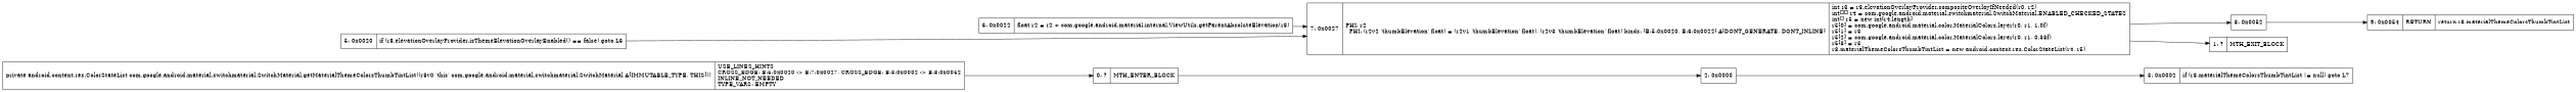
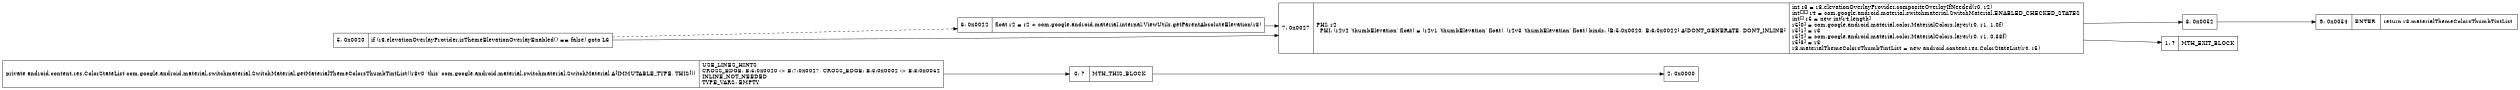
  digraph {
    rankdir=LR
    node [shape=record]
-   n1 [label="{0\:\ ?|MTH_ENTER_BLOCK\l}"]
+   n1 [label="{0\:\ ?|MTH_THIS_BLOCK\l}"]
    n2 [label="{2\:\ 0x0000}"]
-   n3 [label="{3\:\ 0x0002|if (r8.materialThemeColorsThumbTintList != null) goto L7\l}"]
    n4 [label="{8\:\ 0x0052}"]
-   n5 [label="{9\:\ 0x0054|RETURN\l|return r8.materialThemeColorsThumbTintList\l}"]
+   n5 [label="{9\:\ 0x0054|ENTER\l|return r8.materialThemeColorsThumbTintList\l}"]
    n6 [label="{5\:\ 0x0020|if (r8.elevationOverlayProvider.isThemeElevationOverlayEnabled() == false) goto L6\l}"]
    n7 [label="{6\:\ 0x0022|float r2 = r2 + com.google.android.material.internal.ViewUtils.getParentAbsoluteElevation(r8)\l}"]
    n8 [label="{7\:\ 0x0027|PHI: r2 \l  PHI: (r2v2 'thumbElevation' float) = (r2v1 'thumbElevation' float), (r2v3 'thumbElevation' float) binds: [B:5:0x0020, B:6:0x0022] A[DONT_GENERATE, DONT_INLINE]\l|int r3 = r8.elevationOverlayProvider.compositeOverlayIfNeeded(r0, r2)\lint[][] r4 = com.google.android.material.switchmaterial.SwitchMaterial.ENABLED_CHECKED_STATES\lint[] r5 = new int[r4.length]\lr5[0] = com.google.android.material.color.MaterialColors.layer(r0, r1, 1.0f)\lr5[1] = r3\lr5[2] = com.google.android.material.color.MaterialColors.layer(r0, r1, 0.38f)\lr5[3] = r3\lr8.materialThemeColorsThumbTintList = new android.content.res.ColorStateList(r4, r5)\l}"]
    n9 [label="{1\:\ ?|MTH_EXIT_BLOCK\l}"]
    n10 [label="{private android.content.res.ColorStateList com.google.android.material.switchmaterial.SwitchMaterial.getMaterialThemeColorsThumbTintList((r8v0 'this' com.google.android.material.switchmaterial.SwitchMaterial A[IMMUTABLE_TYPE, THIS]))  | USE_LINES_HINTS\lCROSS_EDGE: B:5:0x0020 \-\> B:7:0x0027, CROSS_EDGE: B:3:0x0002 \-\> B:8:0x0052\lINLINE_NOT_NEEDED\lTYPE_VARS: EMPTY\l}"]
    n1 -> n2
-   n2 -> n3
    n4 -> n5
+   n6 -> n7 [style=dashed]
    n6 -> n8
    n7 -> n8
    n8 -> n4
    n8 -> n9
    n10 -> n1
  }
